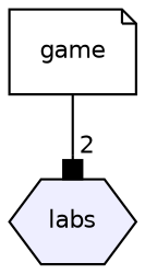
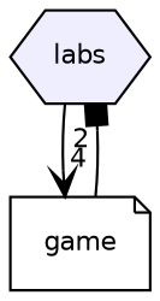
  digraph {
    compound=true
    node [fontname=Helvetica fontsize=10]
    edge [labeldistance=1.5 labelfontname=Helvetica labelfontsize=10]
    n1 [fillcolor="#eeeeff" label=labs pencolor=black shape=hexagon style=filled]
    n2 [label=game shape=note]
+   n1 -> n2 [headlabel=4 arrowhead=vee]
    n2 -> n1 [headlabel=2 arrowhead=box]
  }
